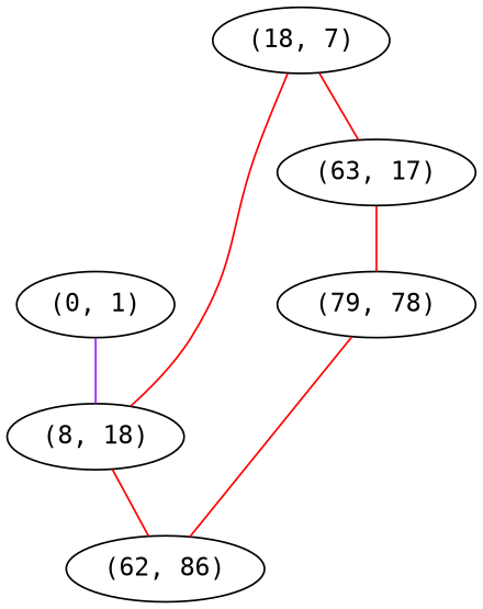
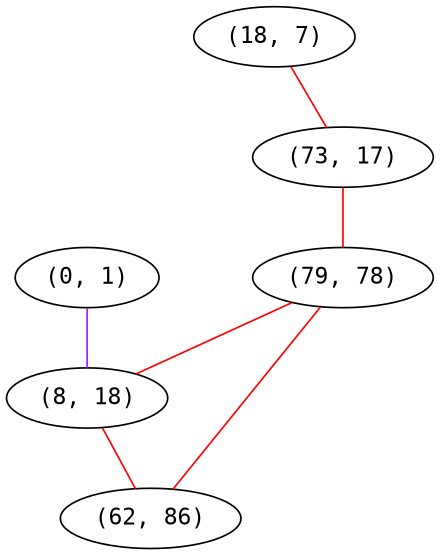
  graph {
    fontname="DejaVu Sans Mono"
    node [fontname="DejaVu Sans Mono"]
    edge [color=red fontname="DejaVu Sans Mono" weight=1]
    n1 [label="(0, 1)"]
    "(8, 18)"
    "(62, 86)"
    n4 [label="(18, 7)"]
-   "(63, 17)"
+   "(63, 17)" [label="(73, 17)"]
    n6 [label="(79, 78)"]
    n1 -- "(8, 18)" [color=purple weight=4]
    "(8, 18)" -- "(62, 86)"
-   n4 -- "(8, 18)"
+   n6 -- "(8, 18)"
    n4 -- "(63, 17)"
    "(63, 17)" -- n6
    n6 -- "(62, 86)"
  }
